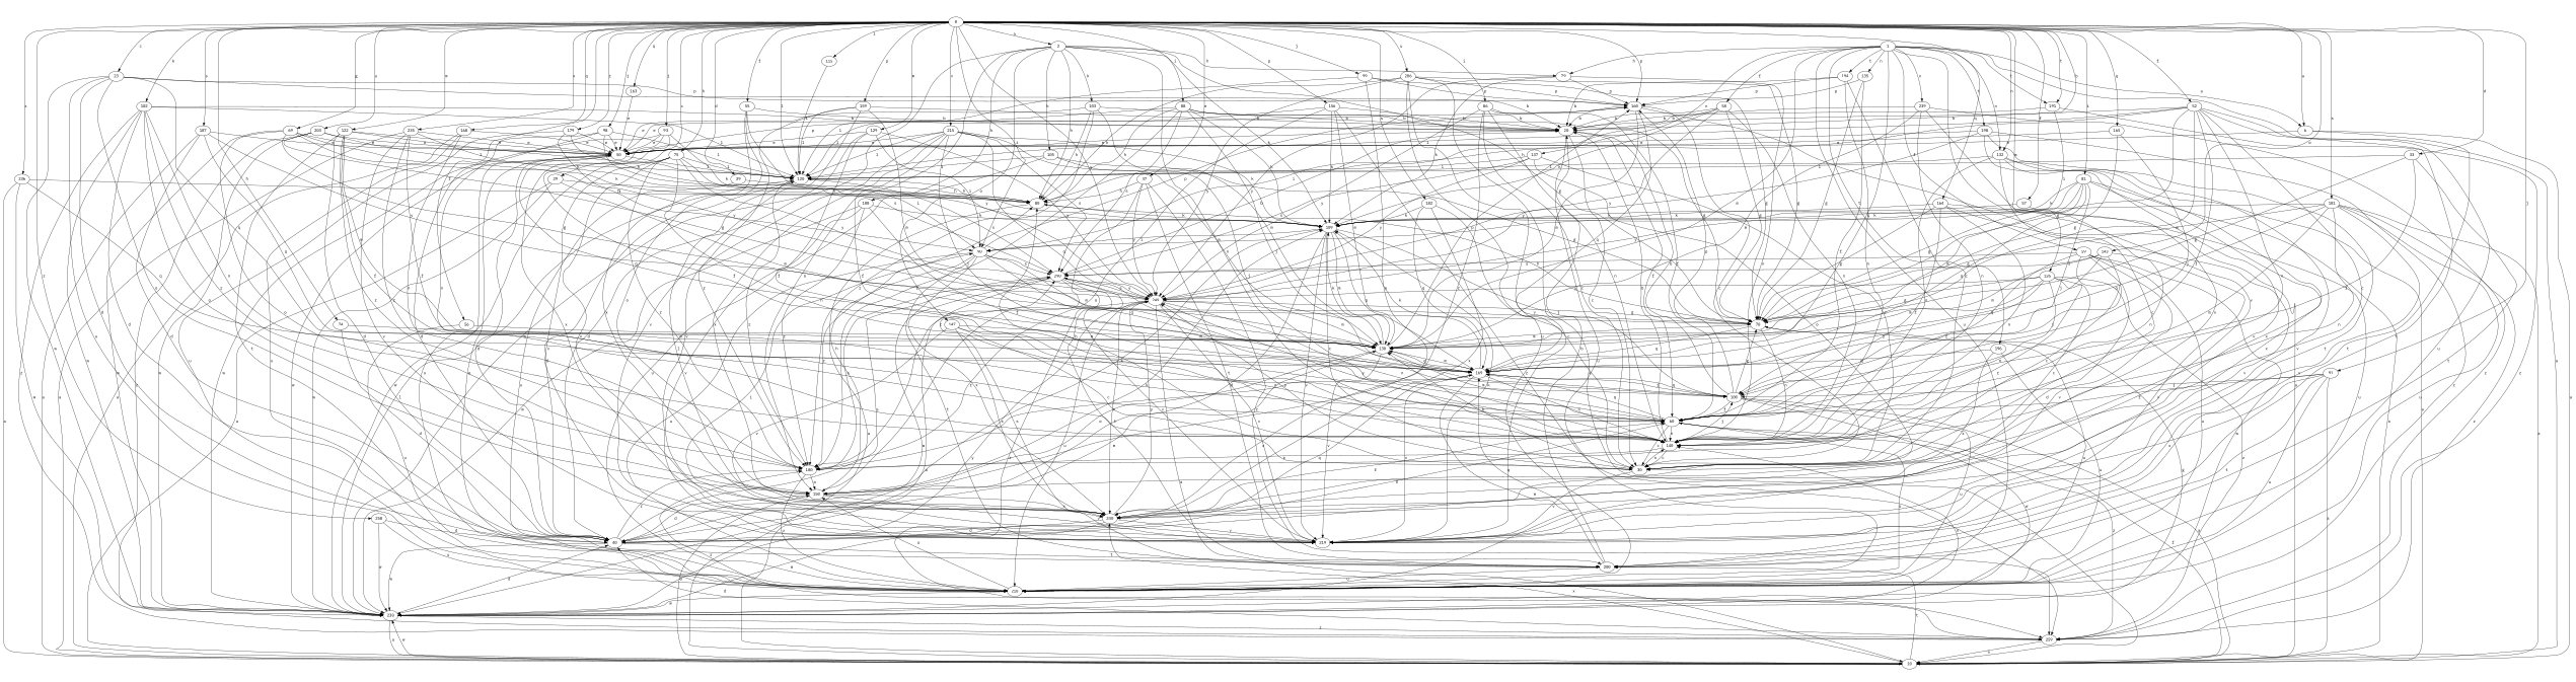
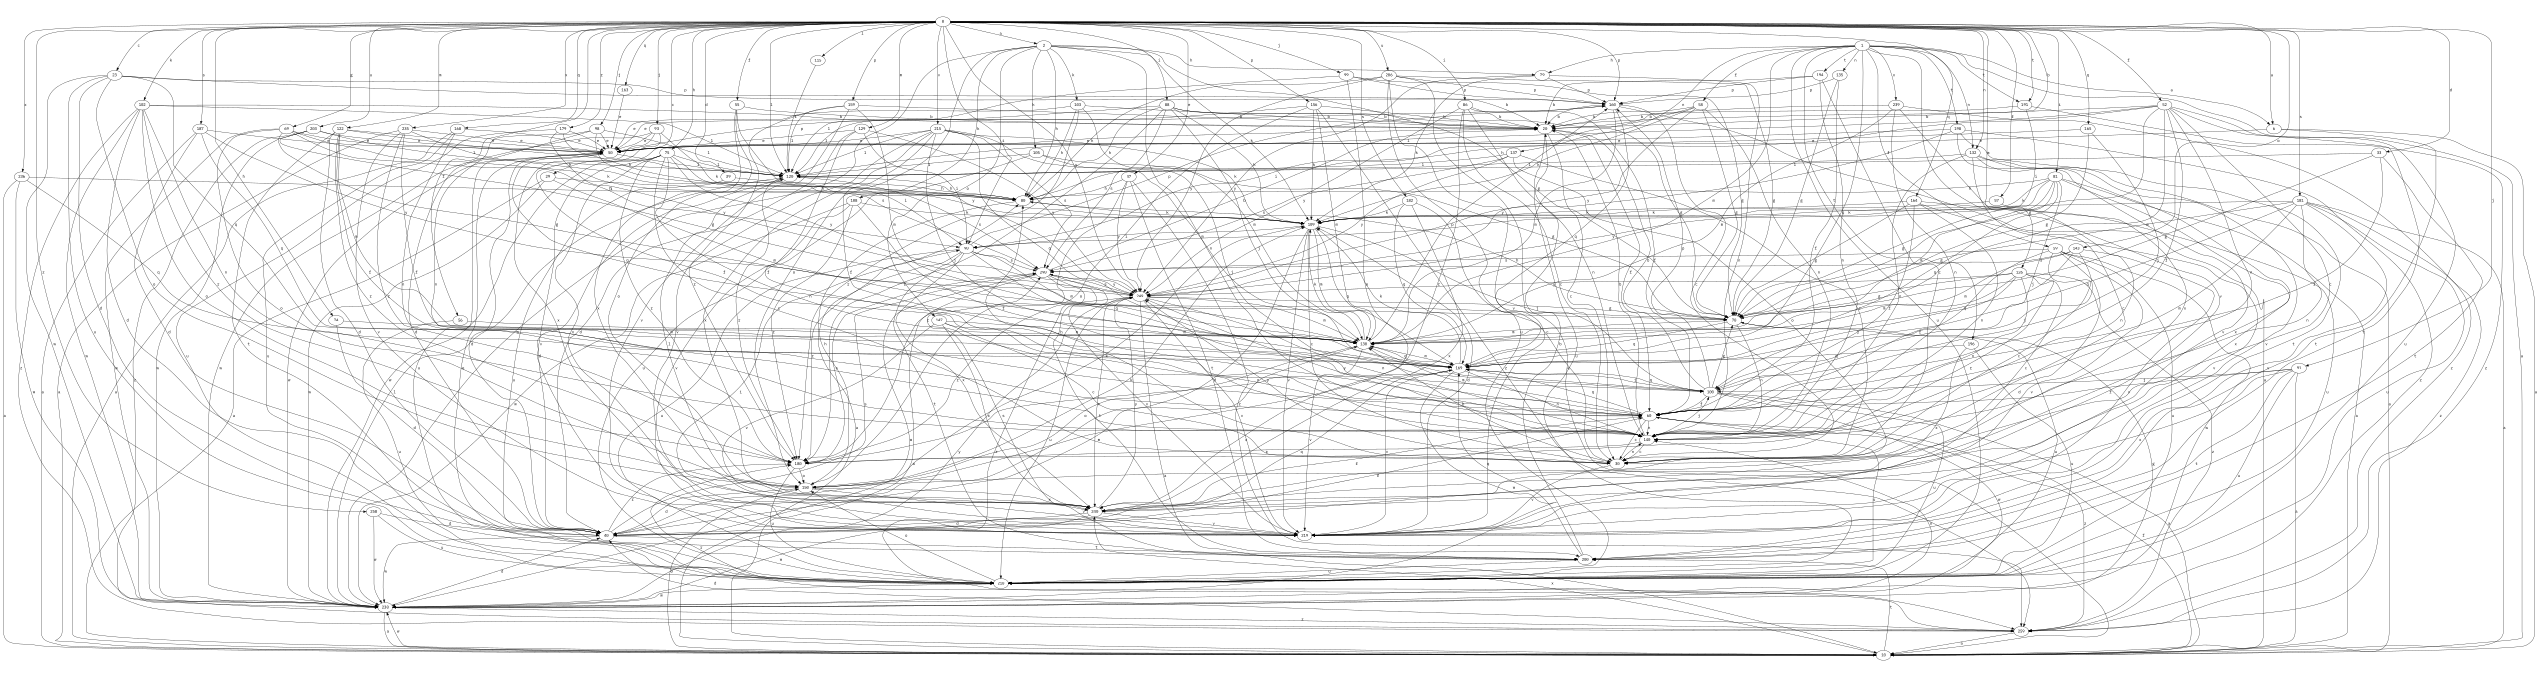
  strict digraph {
    fontname="IBM Plex Mono"
    node [fontname="IBM Plex Mono"]
    edge [fontname="IBM Plex Mono"]
    0
    2
    6
    20
    23
    29
    33
    39
    47
    52
    55
    56
    57
    69
    74
    75
    81
    86
    88
    90
    91
    93
    98
    99
    102
    115
    120
    122
    126
    129
    132
    143
    156
    159
    160
    163
    164
    165
    168
    179
    181
    182
    187
    191
    203
    206
    215
    235
    236
    249
    258
    79
    70
    80
    103
    105
    108
    109
    140
    147
    150
    230
    10
    50
    200
    210
    60
    30
    169
    40
    130
    180
    259
    240
    219
    100
    n77 [label=290]
    1
    58
    59
    135
    137
    194
    196
    198
    239
    0 -> 2 [label=a]
    0 -> 6 [label=a]
    0 -> 20 [label=b]
    0 -> 23 [label=c]
    0 -> 29 [label=c]
    0 -> 33 [label=d]
    0 -> 39 [label=d]
    0 -> 47 [label=e]
    0 -> 52 [label=f]
    0 -> 55 [label=f]
    0 -> 56 [label=f]
    0 -> 57 [label=f]
    0 -> 69 [label=g]
    0 -> 74 [label=h]
    0 -> 75 [label=h]
    0 -> 81 [label=i]
    0 -> 86 [label=i]
    0 -> 88 [label=i]
    0 -> 90 [label=i]
    0 -> 91 [label=j]
    0 -> 93 [label=j]
    0 -> 98 [label=j]
    0 -> 99 [label=j]
    0 -> 102 [label=k]
    0 -> 115 [label=l]
    0 -> 120 [label=l]
    0 -> 122 [label=m]
    0 -> 126 [label=m]
    0 -> 129 [label=m]
    0 -> 132 [label=n]
    0 -> 143 [label=o]
    0 -> 156 [label=p]
    0 -> 159 [label=p]
    0 -> 160 [label=p]
    0 -> 163 [label=q]
    0 -> 164 [label=q]
    0 -> 165 [label=q]
    0 -> 168 [label=q]
    0 -> 179 [label=r]
    0 -> 181 [label=s]
    0 -> 182 [label=s]
    0 -> 187 [label=s]
    0 -> 191 [label=t]
    0 -> 203 [label=u]
    0 -> 206 [label=u]
    0 -> 215 [label=v]
    0 -> 235 [label=x]
    0 -> 236 [label=x]
    0 -> 249 [label=y]
    0 -> 258 [label=z]
    2 -> 79 [label=h]
    2 -> 70 [label=g]
    2 -> 80 [label=h]
    2 -> 103 [label=k]
    2 -> 105 [label=k]
    2 -> 108 [label=k]
    2 -> 109 [label=k]
    2 -> 140 [label=n]
    2 -> 147 [label=o]
    2 -> 150 [label=o]
    2 -> 230 [label=w]
    6 -> 10 [label=a]
    6 -> 50 [label=e]
    6 -> 200 [label=t]
    20 -> 50 [label=e]
    20 -> 210 [label=u]
    20 -> 60 [label=f]
    20 -> 30 [label=c]
    23 -> 20 [label=b]
    23 -> 160 [label=p]
    23 -> 150 [label=o]
    23 -> 230 [label=w]
    23 -> 210 [label=u]
    23 -> 169 [label=q]
    23 -> 40 [label=d]
    29 -> 80 [label=h]
    29 -> 230 [label=w]
    29 -> 10 [label=a]
    29 -> 130 [label=m]
    33 -> 120 [label=l]
    33 -> 70 [label=g]
    33 -> 200 [label=t]
    33 -> 60 [label=f]
    39 -> 80 [label=h]
    39 -> 210 [label=u]
    47 -> 249 [label=y]
    47 -> 80 [label=h]
    47 -> 200 [label=t]
    47 -> 180 [label=r]
    47 -> 259 [label=z]
    52 -> 20 [label=b]
    52 -> 120 [label=l]
    52 -> 70 [label=g]
    52 -> 80 [label=h]
    52 -> 140 [label=n]
    52 -> 200 [label=t]
    52 -> 210 [label=u]
    52 -> 60 [label=f]
    52 -> 30 [label=c]
    52 -> 130 [label=m]
    55 -> 20 [label=b]
    55 -> 249 [label=y]
    55 -> 150 [label=o]
    55 -> 240 [label=x]
    56 -> 210 [label=u]
    56 -> 130 [label=m]
    57 -> 109 [label=k]
    57 -> 140 [label=n]
    69 -> 90 [label=i]
    69 -> 70 [label=g]
    69 -> 109 [label=k]
    69 -> 150 [label=o]
    69 -> 230 [label=w]
    69 -> 50 [label=e]
    74 -> 40 [label=d]
    74 -> 130 [label=m]
    75 -> 90 [label=i]
    75 -> 120 [label=l]
    75 -> 249 [label=y]
    75 -> 140 [label=n]
    75 -> 230 [label=w]
+   75 -> 30 [label=c]
    75 -> 180 [label=r]
    75 -> 240 [label=x]
    75 -> 219 [label=v]
    81 -> 249 [label=y]
    81 -> 70 [label=g]
+   81 -> 80 [label=h]
    81 -> 109 [label=k]
    81 -> 10 [label=a]
    81 -> 169 [label=q]
    81 -> 130 [label=m]
    81 -> 240 [label=x]
    81 -> 100 [label=j]
    86 -> 20 [label=b]
    86 -> 249 [label=y]
    86 -> 140 [label=n]
    86 -> 60 [label=f]
    86 -> 30 [label=c]
    86 -> 180 [label=r]
    88 -> 20 [label=b]
    88 -> 120 [label=l]
    88 -> 70 [label=g]
    88 -> 80 [label=h]
    88 -> 109 [label=k]
    88 -> 180 [label=r]
    88 -> 100 [label=j]
    88 -> n77 [label=s]
    90 -> 160 [label=p]
    90 -> 200 [label=t]
    90 -> 210 [label=u]
    90 -> 169 [label=q]
    90 -> 130 [label=m]
    90 -> 180 [label=r]
    90 -> 240 [label=x]
    90 -> n77 [label=s]
    91 -> 10 [label=a]
    91 -> 200 [label=t]
    91 -> 210 [label=u]
    91 -> 60 [label=f]
    91 -> 240 [label=x]
    91 -> 100 [label=j]
    93 -> 109 [label=k]
    93 -> 230 [label=w]
    93 -> 50 [label=e]
    93 -> 60 [label=f]
    93 -> 240 [label=x]
    98 -> 120 [label=l]
    98 -> 140 [label=n]
    98 -> 50 [label=e]
    98 -> 40 [label=d]
    98 -> n77 [label=s]
    99 -> 120 [label=l]
    99 -> 160 [label=p]
    99 -> 70 [label=g]
    99 -> 150 [label=o]
    102 -> 20 [label=b]
    102 -> 120 [label=l]
    102 -> 140 [label=n]
    102 -> 150 [label=o]
    102 -> 230 [label=w]
    102 -> 40 [label=d]
    102 -> 180 [label=r]
    102 -> 259 [label=z]
    115 -> 120 [label=l]
    120 -> 80 [label=h]
    120 -> 40 [label=d]
    120 -> 180 [label=r]
    120 -> n77 [label=s]
    122 -> 120 [label=l]
    122 -> 50 [label=e]
    122 -> 200 [label=t]
    122 -> 60 [label=f]
    122 -> 40 [label=d]
    122 -> 130 [label=m]
    122 -> 180 [label=r]
    126 -> 249 [label=y]
    126 -> 70 [label=g]
    126 -> 140 [label=n]
    126 -> 30 [label=c]
    126 -> 130 [label=m]
    126 -> 180 [label=r]
    126 -> 259 [label=z]
    126 -> 100 [label=j]
    129 -> 90 [label=i]
    129 -> 249 [label=y]
    129 -> 50 [label=e]
    129 -> 60 [label=f]
    129 -> 40 [label=d]
    132 -> 120 [label=l]
    132 -> 140 [label=n]
    132 -> 10 [label=a]
    132 -> 30 [label=c]
    132 -> 240 [label=x]
    132 -> 219 [label=v]
    143 -> 169 [label=q]
    143 -> 130 [label=m]
    143 -> 219 [label=v]
    143 -> 100 [label=j]
    143 -> n77 [label=s]
    156 -> 20 [label=b]
    156 -> 109 [label=k]
    156 -> 150 [label=o]
    156 -> 50 [label=e]
    156 -> 130 [label=m]
    156 -> 259 [label=z]
    159 -> 20 [label=b]
    159 -> 120 [label=l]
    159 -> 130 [label=m]
    159 -> 180 [label=r]
    159 -> 219 [label=v]
    160 -> 20 [label=b]
    160 -> 10 [label=a]
    160 -> 30 [label=c]
    160 -> 169 [label=q]
    160 -> 130 [label=m]
    163 -> 50 [label=e]
    164 -> 70 [label=g]
    164 -> 109 [label=k]
    164 -> 140 [label=n]
    164 -> 210 [label=u]
    164 -> 60 [label=f]
    164 -> 219 [label=v]
    165 -> 70 [label=g]
    165 -> 50 [label=e]
    165 -> 100 [label=j]
    168 -> 140 [label=n]
    168 -> 10 [label=a]
    168 -> 50 [label=e]
    168 -> 210 [label=u]
    179 -> 249 [label=y]
    179 -> 80 [label=h]
    179 -> 50 [label=e]
    179 -> 210 [label=u]
    181 -> 70 [label=g]
    181 -> 109 [label=k]
    181 -> 140 [label=n]
    181 -> 10 [label=a]
    181 -> 210 [label=u]
    181 -> 60 [label=m]
    181 -> 169 [label=q]
    181 -> 259 [label=z]
    181 -> 219 [label=v]
    182 -> 109 [label=k]
    182 -> 30 [label=c]
    182 -> 169 [label=q]
    182 -> 240 [label=x]
    187 -> 249 [label=y]
    187 -> 10 [label=a]
    187 -> 50 [label=e]
    187 -> 169 [label=q]
    187 -> 40 [label=d]
    191 -> 20 [label=b]
    191 -> 90 [label=i]
    191 -> 259 [label=z]
    203 -> 120 [label=l]
    203 -> 70 [label=g]
    203 -> 230 [label=w]
    203 -> 50 [label=e]
    203 -> 259 [label=z]
    206 -> 160 [label=p]
    206 -> 249 [label=y]
    206 -> 70 [label=g]
    206 -> 80 [label=h]
    206 -> 10 [label=a]
    206 -> 210 [label=u]
    206 -> 219 [label=v]
    215 -> 120 [label=l]
    215 -> 109 [label=k]
    215 -> 50 [label=e]
    215 -> 60 [label=f]
    215 -> 169 [label=q]
    215 -> 130 [label=m]
    215 -> 240 [label=x]
    215 -> 219 [label=v]
    215 -> 100 [label=j]
    215 -> n77 [label=s]
    235 -> 80 [label=h]
    235 -> 10 [label=a]
    235 -> 50 [label=e]
    235 -> 60 [label=f]
    235 -> 180 [label=r]
    235 -> 219 [label=v]
    236 -> 80 [label=h]
    236 -> 230 [label=w]
    236 -> 10 [label=a]
    236 -> 169 [label=q]
    249 -> 70 [label=g]
    249 -> 140 [label=n]
    249 -> 10 [label=a]
    249 -> 210 [label=u]
    249 -> 130 [label=m]
    249 -> 180 [label=r]
    249 -> 240 [label=x]
    249 -> 219 [label=v]
    249 -> n77 [label=s]
    258 -> 230 [label=w]
    258 -> 210 [label=u]
    258 -> 40 [label=d]
    79 -> 160 [label=p]
    79 -> 249 [label=y]
    79 -> 109 [label=k]
    79 -> 140 [label=n]
    70 -> 80 [label=h]
    70 -> 140 [label=n]
    70 -> 210 [label=u]
    70 -> 169 [label=q]
    70 -> 130 [label=m]
    80 -> 109 [label=k]
    80 -> 10 [label=a]
    103 -> 20 [label=b]
    103 -> 80 [label=h]
    103 -> 50 [label=e]
    103 -> 130 [label=m]
    103 -> 180 [label=r]
    105 -> 120 [label=l]
    105 -> 70 [label=g]
    105 -> 210 [label=u]
    105 -> 100 [label=j]
    108 -> 109 [label=k]
    108 -> 230 [label=w]
    108 -> 60 [label=f]
    108 -> 180 [label=r]
    108 -> 219 [label=v]
    109 -> 90 [label=i]
    109 -> 30 [label=c]
    109 -> 169 [label=q]
    109 -> 40 [label=d]
    109 -> 130 [label=m]
    109 -> 219 [label=v]
    109 -> 100 [label=j]
    140 -> 20 [label=b]
    140 -> 249 [label=y]
    140 -> 30 [label=c]
    140 -> 180 [label=r]
    140 -> 100 [label=j]
    147 -> 140 [label=n]
    147 -> 30 [label=c]
    147 -> 130 [label=m]
    147 -> 240 [label=x]
    147 -> 219 [label=v]
    150 -> 80 [label=h]
    150 -> 109 [label=k]
    150 -> 40 [label=d]
    150 -> 240 [label=x]
    150 -> 219 [label=v]
    230 -> 120 [label=l]
    230 -> 249 [label=y]
    230 -> 70 [label=g]
    230 -> 140 [label=n]
    230 -> 10 [label=a]
    230 -> 40 [label=d]
    230 -> 259 [label=z]
    10 -> 150 [label=o]
    10 -> 230 [label=w]
    10 -> 200 [label=t]
    10 -> 60 [label=f]
    10 -> 240 [label=x]
    50 -> 120 [label=l]
    50 -> 160 [label=p]
    50 -> 230 [label=w]
    50 -> 210 [label=u]
    50 -> 169 [label=q]
    50 -> 40 [label=d]
    200 -> 20 [label=b]
    200 -> 210 [label=u]
    200 -> 169 [label=q]
    200 -> n77 [label=s]
    210 -> 150 [label=o]
    210 -> 230 [label=w]
    210 -> 50 [label=e]
    60 -> 140 [label=n]
    60 -> 210 [label=u]
    60 -> 30 [label=c]
    60 -> 169 [label=q]
    60 -> 130 [label=m]
    60 -> 259 [label=z]
    30 -> 249 [label=y]
    30 -> 80 [label=h]
    30 -> 140 [label=n]
    30 -> 130 [label=b]
    30 -> 219 [label=v]
    169 -> 109 [label=k]
    169 -> 140 [label=n]
    169 -> 230 [label=w]
    169 -> 130 [label=m]
    169 -> 240 [label=x]
    169 -> 219 [label=v]
    169 -> 100 [label=j]
    40 -> 109 [label=k]
    40 -> 230 [label=w]
    40 -> 200 [label=t]
    40 -> 60 [label=f]
    40 -> 169 [label=q]
    40 -> 130 [label=m]
    40 -> 180 [label=r]
    40 -> n77 [label=s]
    130 -> 160 [label=p]
    130 -> 109 [label=k]
    130 -> 150 [label=o]
    130 -> 169 [label=q]
    130 -> 219 [label=v]
    180 -> 150 [label=o]
    180 -> 210 [label=u]
    180 -> n77 [label=s]
    259 -> 10 [label=a]
    259 -> 40 [label=d]
    259 -> 180 [label=r]
    240 -> 120 [label=l]
    240 -> 249 [label=y]
    240 -> 230 [label=w]
    240 -> 60 [label=f]
    240 -> 40 [label=d]
    240 -> 219 [label=v]
    219 -> 90 [label=i]
-   219 -> 109 [label=k]
+   219 -> 109 [label=d]
    100 -> 20 [label=b]
    100 -> 160 [label=p]
    100 -> 70 [label=g]
    100 -> 230 [label=w]
    100 -> 10 [label=a]
    100 -> 210 [label=u]
    100 -> 60 [label=f]
    100 -> 169 [label=q]
    n77 -> 20 [label=b]
    n77 -> 249 [label=y]
    n77 -> 230 [label=w]
    n77 -> 10 [label=a]
    n77 -> 200 [label=t]
    n77 -> 259 [label=z]
    n77 -> 219 [label=v]
    1 -> 6 [label=a]
    1 -> 132 [label=n]
    1 -> 191 [label=t]
    1 -> 79 [label=h]
    1 -> 10 [label=a]
    1 -> 210 [label=u]
    1 -> 169 [label=q]
    1 -> 130 [label=m]
    1 -> 219 [label=v]
    1 -> 58 [label=f]
    1 -> 59 [label=f]
    1 -> 135 [label=n]
    1 -> 137 [label=n]
    1 -> 194 [label=t]
    1 -> 196 [label=t]
    1 -> 198 [label=t]
    1 -> 239 [label=x]
    58 -> 20 [label=b]
    58 -> 90 [label=i]
    58 -> 249 [label=y]
    58 -> 70 [label=g]
    58 -> 109 [label=k]
    58 -> 140 [label=n]
    59 -> 230 [label=w]
    59 -> 210 [label=u]
    59 -> 60 [label=f]
    59 -> 30 [label=c]
    59 -> 40 [label=d]
    59 -> 219 [label=v]
    59 -> n77 [label=s]
    135 -> 160 [label=p]
    135 -> 70 [label=g]
    135 -> 60 [label=f]
    137 -> 120 [label=l]
    137 -> 249 [label=y]
    137 -> 150 [label=o]
    137 -> 30 [label=c]
    137 -> n77 [label=s]
    194 -> 20 [label=b]
    194 -> 160 [label=p]
    194 -> 140 [label=n]
    194 -> 30 [label=c]
    196 -> 210 [label=u]
    196 -> 169 [label=q]
    196 -> 240 [label=x]
    198 -> 249 [label=y]
    198 -> 50 [label=e]
    198 -> 200 [label=t]
    198 -> 259 [label=z]
    198 -> 219 [label=v]
    239 -> 20 [label=b]
    239 -> 140 [label=n]
    239 -> 130 [label=m]
    239 -> 259 [label=z]
    239 -> 240 [label=x]
  }
